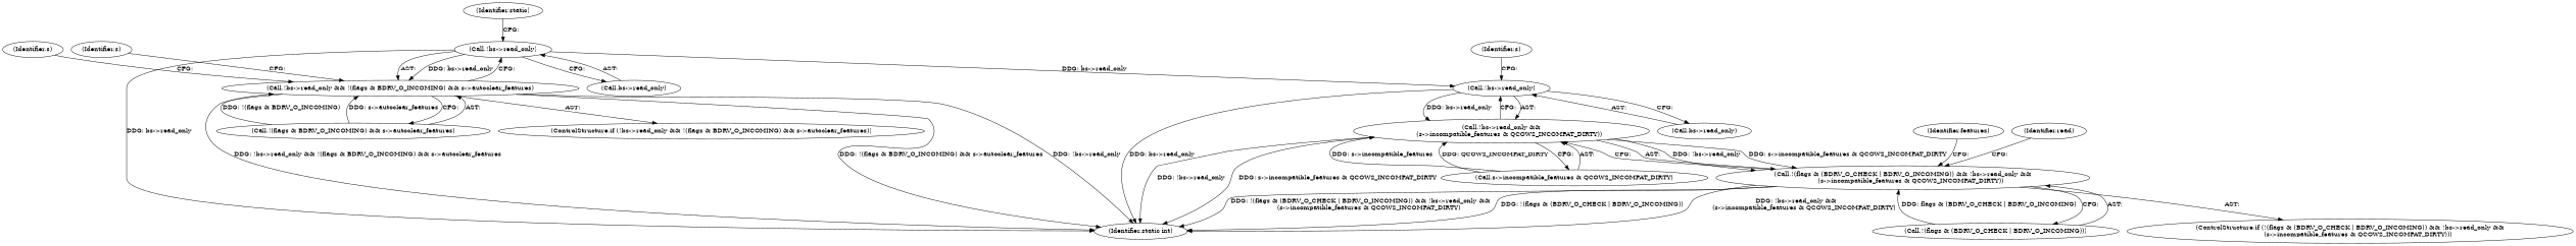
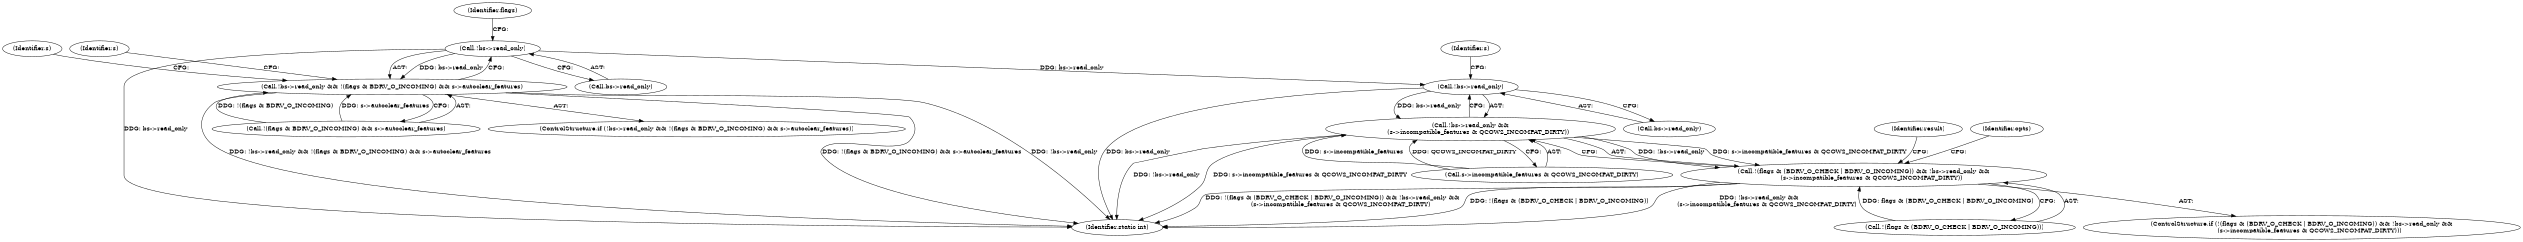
  digraph {
    n1 [label="(Call,!bs->read_only)"]
    n2 [label="(Call,!bs->read_only && !(flags & BDRV_O_INCOMING) && s->autoclear_features)"]
    n3 [label="(Call,!bs->read_only)"]
    n4 [label="(Identifier,static int)"]
    n5 [label="(Call,bs->read_only)"]
    n6 [label="(Call,!(flags & BDRV_O_INCOMING) && s->autoclear_features)"]
    n7 [label="(ControlStructure,if (!bs->read_only && !(flags & BDRV_O_INCOMING) && s->autoclear_features))"]
    n8 [label="(Call,!bs->read_only &&\n        (s->incompatible_features & QCOW2_INCOMPAT_DIRTY))"]
    n9 [label="(Call,bs->read_only)"]
    n10 [label="(Call,!(flags & (BDRV_O_CHECK | BDRV_O_INCOMING)) && !bs->read_only &&\n        (s->incompatible_features & QCOW2_INCOMPAT_DIRTY))"]
    n11 [label="(Call,s->incompatible_features & QCOW2_INCOMPAT_DIRTY)"]
    n12 [label="(Call,!(flags & (BDRV_O_CHECK | BDRV_O_INCOMING)))"]
    n13 [label="(ControlStructure,if (!(flags & (BDRV_O_CHECK | BDRV_O_INCOMING)) && !bs->read_only &&\n        (s->incompatible_features & QCOW2_INCOMPAT_DIRTY)))"]
-   n14 [label="(Identifier,features)"]
+   n14 [label="(Identifier,result)"]
    n15 [label="(Identifier,s)"]
-   n16 [label="(Identifier,static)"]
-   n17 [label="(Identifier,read)"]
+   n16 [label="(Identifier,flags)"]
+   n17 [label="(Identifier,opts)"]
    n18 [label="(Identifier,s)"]
    n19 [label="(Identifier,s)"]
    n1 -> n2 [label="AST: "]
    n1 -> n2 [label="DDG: bs->read_only"]
    n1 -> n3 [label="DDG: bs->read_only"]
    n1 -> n4 [label="DDG: bs->read_only"]
    n1 -> n5 [label="CFG: "]
    n2 -> n1 [label="CFG: "]
    n2 -> n4 [label="DDG: !bs->read_only"]
    n2 -> n4 [label="DDG: !bs->read_only && !(flags & BDRV_O_INCOMING) && s->autoclear_features"]
    n2 -> n4 [label="DDG: !(flags & BDRV_O_INCOMING) && s->autoclear_features"]
    n2 -> n6 [label="CFG: "]
    n2 -> n7 [label="AST: "]
    n3 -> n4 [label="DDG: bs->read_only"]
    n3 -> n8 [label="AST: "]
    n3 -> n8 [label="DDG: bs->read_only"]
    n3 -> n9 [label="CFG: "]
    n5 -> n1 [label="AST: "]
    n6 -> n2 [label="AST: "]
    n6 -> n2 [label="DDG: !(flags & BDRV_O_INCOMING)"]
    n6 -> n2 [label="DDG: s->autoclear_features"]
    n8 -> n3 [label="CFG: "]
    n8 -> n4 [label="DDG: !bs->read_only"]
    n8 -> n4 [label="DDG: s->incompatible_features & QCOW2_INCOMPAT_DIRTY"]
    n8 -> n10 [label="AST: "]
    n8 -> n10 [label="DDG: !bs->read_only"]
    n8 -> n10 [label="DDG: s->incompatible_features & QCOW2_INCOMPAT_DIRTY"]
    n8 -> n11 [label="CFG: "]
    n9 -> n3 [label="AST: "]
    n10 -> n4 [label="DDG: !(flags & (BDRV_O_CHECK | BDRV_O_INCOMING)) && !bs->read_only &&\n        (s->incompatible_features & QCOW2_INCOMPAT_DIRTY)"]
    n10 -> n4 [label="DDG: !(flags & (BDRV_O_CHECK | BDRV_O_INCOMING))"]
    n10 -> n4 [label="DDG: !bs->read_only &&\n        (s->incompatible_features & QCOW2_INCOMPAT_DIRTY)"]
    n10 -> n8 [label="CFG: "]
    n10 -> n12 [label="CFG: "]
    n10 -> n13 [label="AST: "]
    n11 -> n8 [label="AST: "]
    n11 -> n8 [label="DDG: s->incompatible_features"]
    n11 -> n8 [label="DDG: QCOW2_INCOMPAT_DIRTY"]
    n12 -> n10 [label="AST: "]
    n12 -> n10 [label="DDG: flags & (BDRV_O_CHECK | BDRV_O_INCOMING)"]
    n14 -> n10 [label="CFG: "]
    n15 -> n3 [label="CFG: "]
    n16 -> n1 [label="CFG: "]
    n17 -> n10 [label="CFG: "]
    n18 -> n2 [label="CFG: "]
    n19 -> n2 [label="CFG: "]
  }
